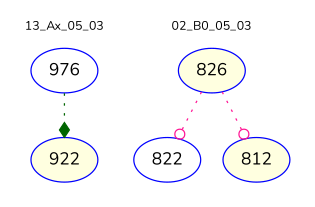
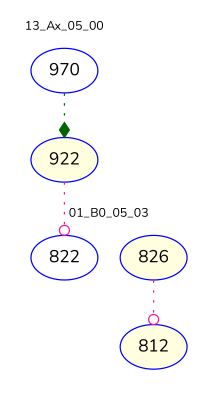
  digraph {
    fontname=Nunito
    node [color=blue fillcolor=lightyellow fontname=Nunito style=filled]
    edge [arrowhead=odot color=deeppink fontname=Nunito style=dotted]
-   n1 [fillcolor=white label=976]
+   n1 [fillcolor=white label=970]
    n2 [label=922]
    n3 [label=826]
    n4 [fillcolor=white label=822]
    n5 [label=812]
    subgraph cluster_1 {
      color=white
      fontsize=10
-     label="13_Ax_05_03"
+     label="13_Ax_05_00"
      n1
      n2
    }
    subgraph cluster_2 {
      color=white
      fontsize=10
-     label="02_B0_05_03"
+     label="01_B0_05_03"
      n3
      n4
      n5
    }
    n1 -> n2 [arrowhead=diamond color=darkgreen]
-   n3 -> n4
+   n2 -> n4
    n3 -> n5
  }
